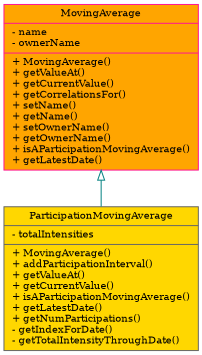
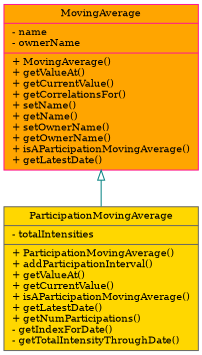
  digraph {
    fontname="DejaVu Serif"
    node [fontname="DejaVu Serif" fontsize=10 shape=record style=filled]
-   n1 [color=gray40 fillcolor=gold fontcolor=black height=0.2 label="{ParticipationMovingAverage\n|- totalIntensities\l|+ MovingAverage()\l+ addParticipationInterval()\l+ getValueAt()\l+ getCurrentValue()\l+ isAParticipationMovingAverage()\l+ getLatestDate()\l+ getNumParticipations()\l- getIndexForDate()\l- getTotalIntensityThroughDate()\l}" width=0.4]
+   n1 [color=gray40 fillcolor=gold fontcolor=black height=0.2 label="{ParticipationMovingAverage\n|- totalIntensities\l|+ ParticipationMovingAverage()\l+ addParticipationInterval()\l+ getValueAt()\l+ getCurrentValue()\l+ isAParticipationMovingAverage()\l+ getLatestDate()\l+ getNumParticipations()\l- getIndexForDate()\l- getTotalIntensityThroughDate()\l}" width=0.4]
    n2 [color=deeppink fillcolor=orange height=0.2 label="{MovingAverage\n|- name\l- ownerName\l|+ MovingAverage()\l+ getValueAt()\l+ getCurrentValue()\l+ getCorrelationsFor()\l+ setName()\l+ getName()\l+ setOwnerName()\l+ getOwnerName()\l+ isAParticipationMovingAverage()\l+ getLatestDate()\l}" width=0.4]
    n2 -> n1 [arrowtail=empty color=teal dir=back fontname="DejaVu Serif" fontsize=10 labelfontname=Helvetica labelfontsize=10 style=solid]
  }
